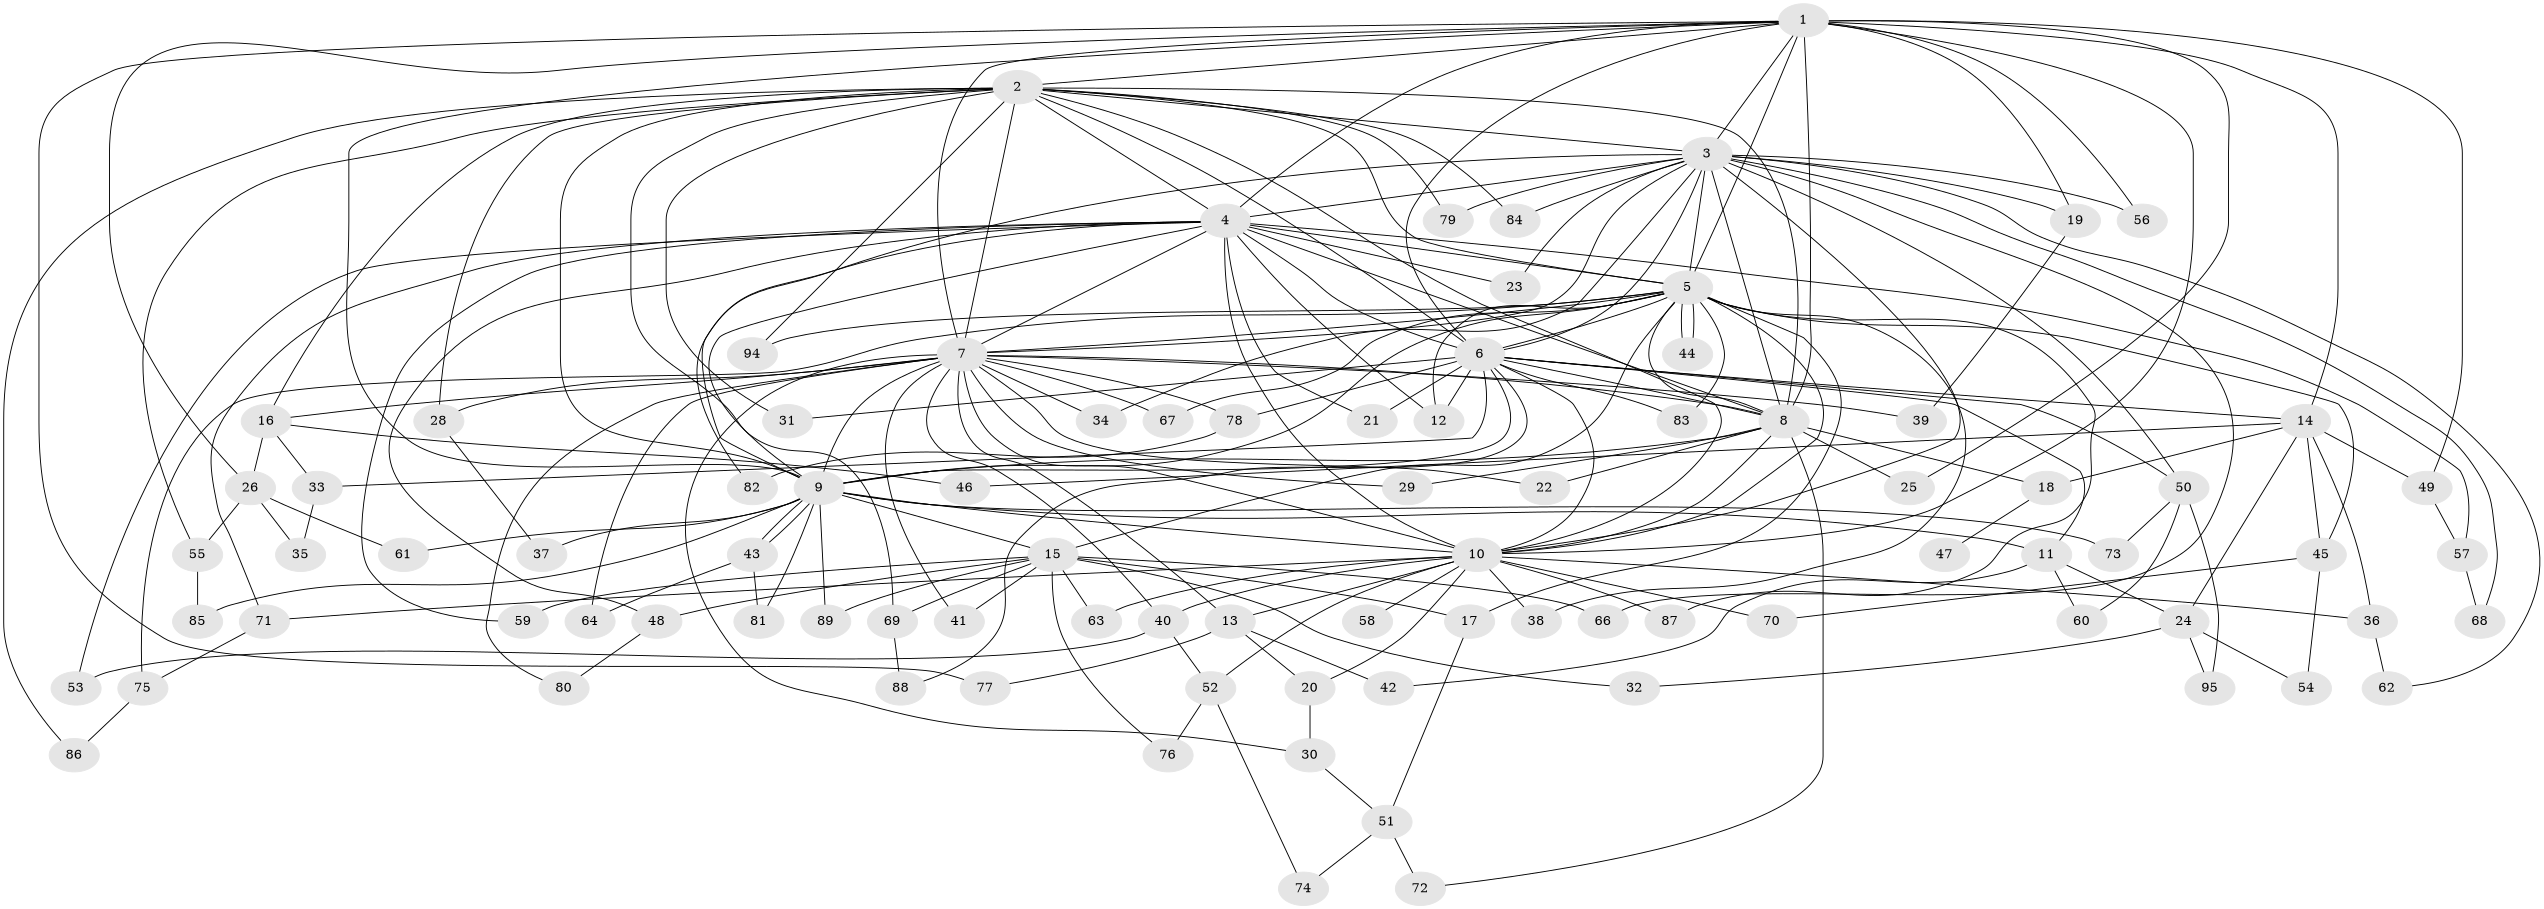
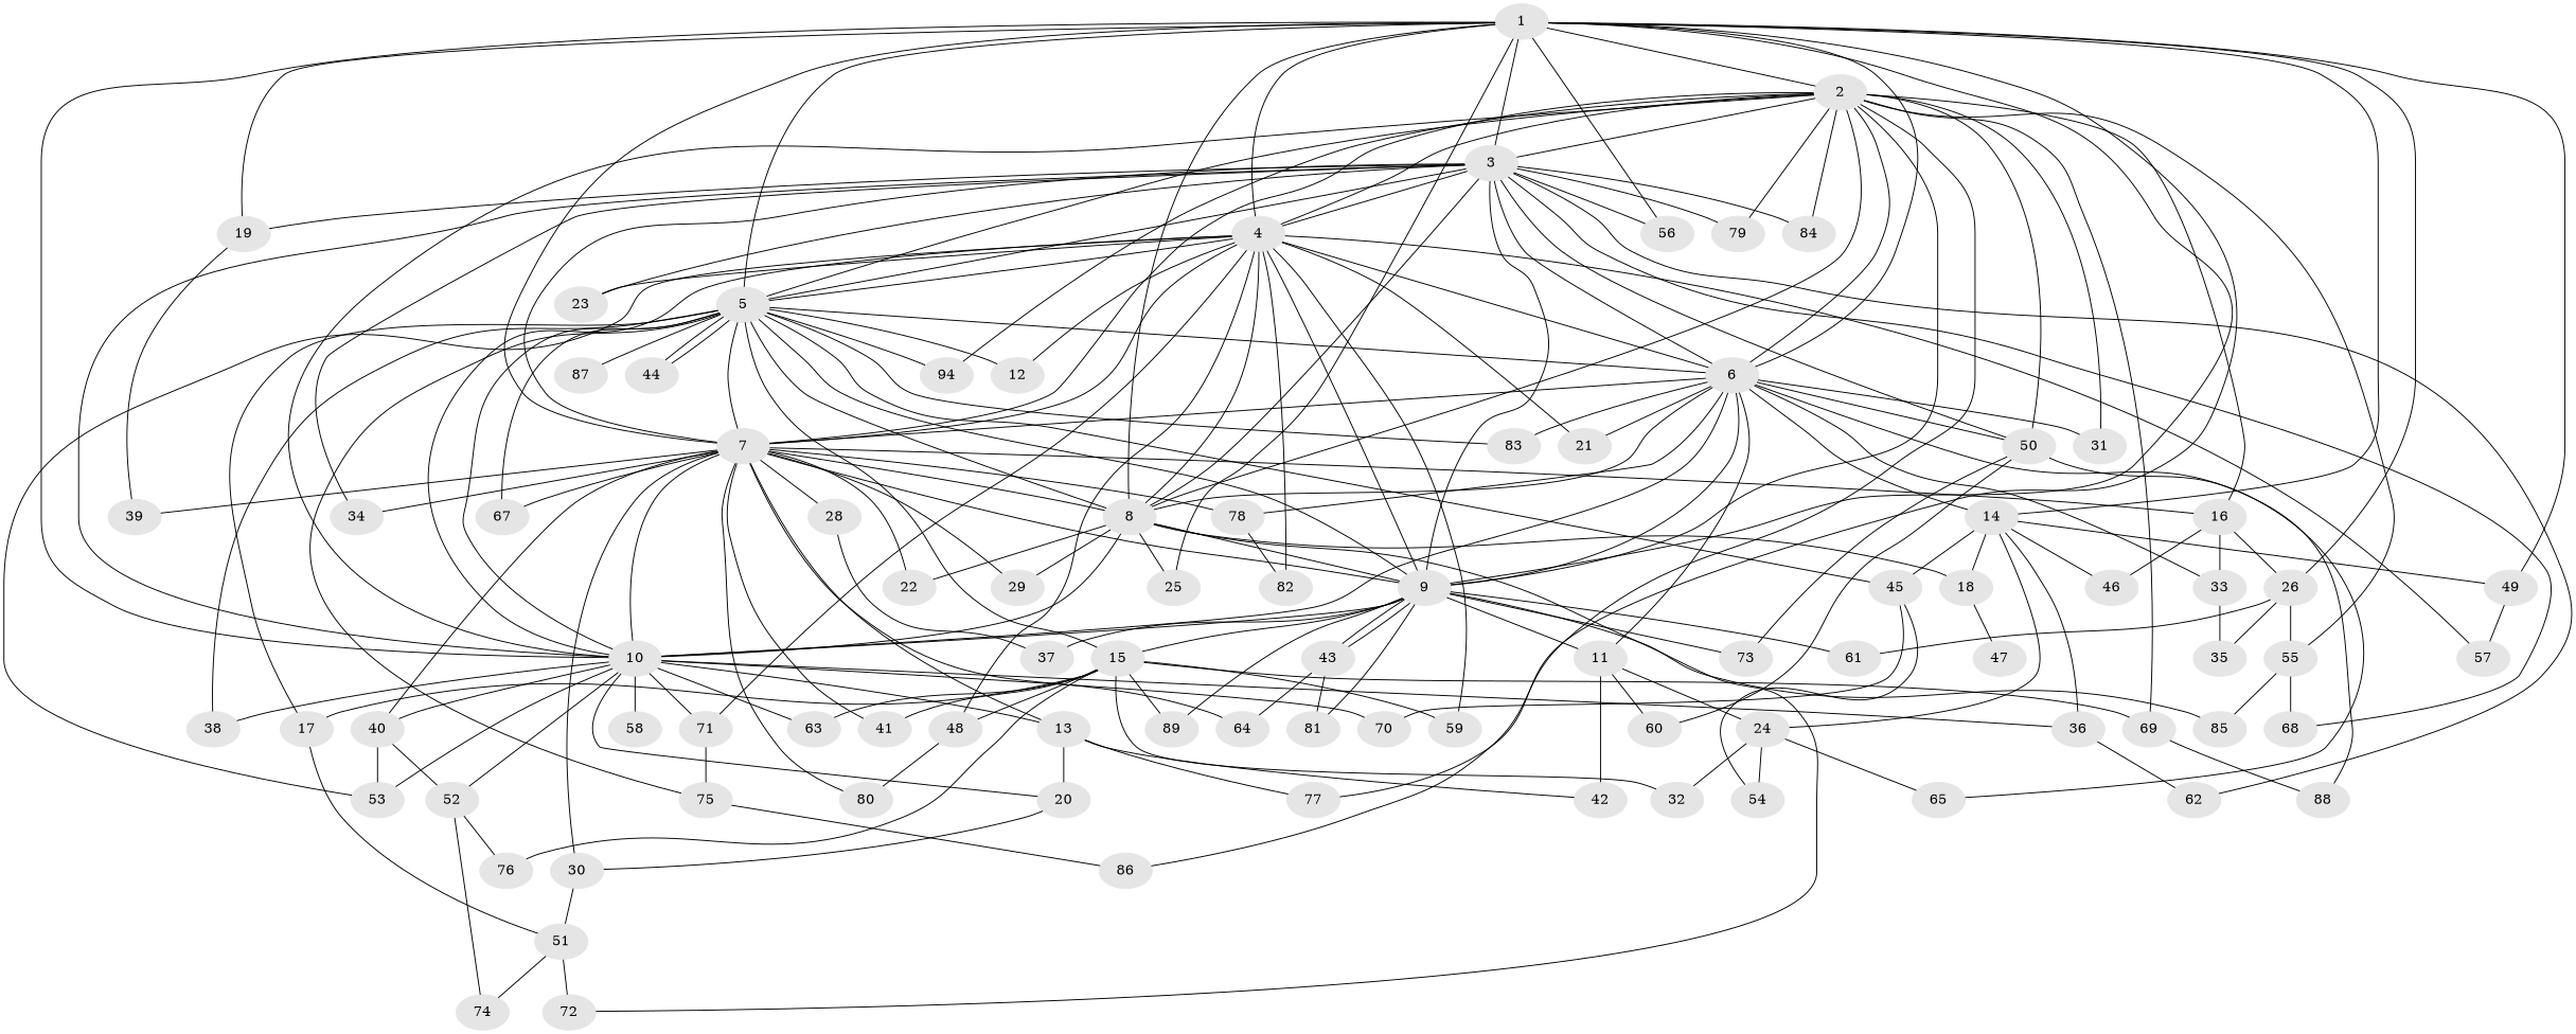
  graph {
    fontname="DejaVu Serif"
    node [color=gray90 fontname="DejaVu Serif" style=filled]
    edge [fontname="DejaVu Serif"]
    1
    2
    3
    4
    5
    6
    7
    8
    9
    10
    14
    19
    25
    26
    49
    56
    77
    16
    28
    31
    55
    69
    79
    84
    86
    n26 [label=94]
    23
    34
    50
    62
-   66
    68
    12
    21
    48
    53
    57
    59
    71
    82
    15
    17
    38
    44
    45
    67
    75
    83
    87
    11
    33
    78
    88
    13
    22
    29
    30
    39
    40
    41
    64
    80
    18
    72
    37
    43
    61
    73
    81
    85
    89
    58
    20
    36
    52
    63
    70
    24
    46
    35
    60
-   65 [label=95]
+   65
    32
    76
    51
    54
    42
    47
    74
    1 -- 2
    1 -- 3
    1 -- 4
    1 -- 5
    1 -- 6
    1 -- 7
    1 -- 8
    1 -- 9
    1 -- 10
    1 -- 14
    1 -- 19
    1 -- 25
    1 -- 26
    1 -- 49
    1 -- 56
    1 -- 77
    2 -- 3
    2 -- 4
    2 -- 5
    2 -- 6
    2 -- 7
    2 -- 8
    2 -- 9
    2 -- 10
    2 -- 16
-   2 -- 28
+   2 -- 50
    2 -- 31
    2 -- 55
    2 -- 69
    2 -- 79
    2 -- 84
    2 -- 86
    2 -- n26
    3 -- 4
    3 -- 5
    3 -- 6
    3 -- 7
    3 -- 8
    3 -- 9
    3 -- 10
    3 -- 19
    3 -- 56
    3 -- 79
    3 -- 84
    3 -- 23
    3 -- 34
    3 -- 50
    3 -- 62
-   3 -- 66
    3 -- 68
    4 -- 5
    4 -- 6
    4 -- 7
    4 -- 8
    4 -- 9
    4 -- 10
    4 -- 23
    4 -- 12
    4 -- 21
    4 -- 48
    4 -- 53
    4 -- 57
    4 -- 59
    4 -- 71
    4 -- 82
    5 -- 6
    5 -- 7
    5 -- 8
    5 -- 9
    5 -- 10
    5 -- n26
    5 -- 12
    5 -- 15
    5 -- 17
    5 -- 38
    5 -- 44
    5 -- 44
    5 -- 45
    5 -- 67
    5 -- 75
    5 -- 83
    5 -- 87
-   6 -- 12
+   6 -- 7
    6 -- 8
    6 -- 9
    6 -- 10
    6 -- 14
    6 -- 31
    6 -- 50
    6 -- 21
    6 -- 83
    6 -- 11
    6 -- 33
    6 -- 78
    6 -- 88
    7 -- 8
    7 -- 9
    7 -- 10
    7 -- 16
    7 -- 28
    7 -- 34
    7 -- 67
    7 -- 78
    7 -- 13
    7 -- 22
    7 -- 29
    7 -- 30
    7 -- 39
    7 -- 40
    7 -- 41
    7 -- 64
    7 -- 80
    8 -- 9
    8 -- 10
    8 -- 25
    8 -- 22
    8 -- 29
    8 -- 18
    8 -- 72
    9 -- 10
    9 -- 15
    9 -- 11
    9 -- 37
    9 -- 43
    9 -- 43
    9 -- 61
    9 -- 73
    9 -- 81
    9 -- 85
    9 -- 89
    10 -- 71
    10 -- 38
-   10 -- 87
+   10 -- 53
    10 -- 13
    10 -- 40
    10 -- 58
    10 -- 20
    10 -- 36
    10 -- 52
    10 -- 63
    10 -- 70
    14 -- 49
    14 -- 45
    14 -- 18
    14 -- 36
    14 -- 24
    14 -- 46
    19 -- 39
    26 -- 55
    26 -- 61
    26 -- 35
    49 -- 57
    16 -- 26
    16 -- 33
    16 -- 46
    28 -- 37
-   57 -- 68
+   55 -- 68
    55 -- 85
    69 -- 88
    50 -- 73
    50 -- 60
    50 -- 65
    48 -- 80
    71 -- 75
    15 -- 69
-   15 -- 66
    15 -- 48
    15 -- 59
    15 -- 17
    15 -- 41
    15 -- 89
    15 -- 63
    15 -- 32
    15 -- 76
    17 -- 51
    45 -- 70
    45 -- 54
    75 -- 86
    11 -- 24
    11 -- 60
    11 -- 42
    33 -- 35
    78 -- 82
    13 -- 77
    13 -- 20
    13 -- 42
    30 -- 51
    40 -- 53
    40 -- 52
    18 -- 47
    43 -- 64
    43 -- 81
    20 -- 30
    36 -- 62
    52 -- 76
    52 -- 74
    24 -- 65
    24 -- 32
    24 -- 54
    51 -- 72
    51 -- 74
  }
